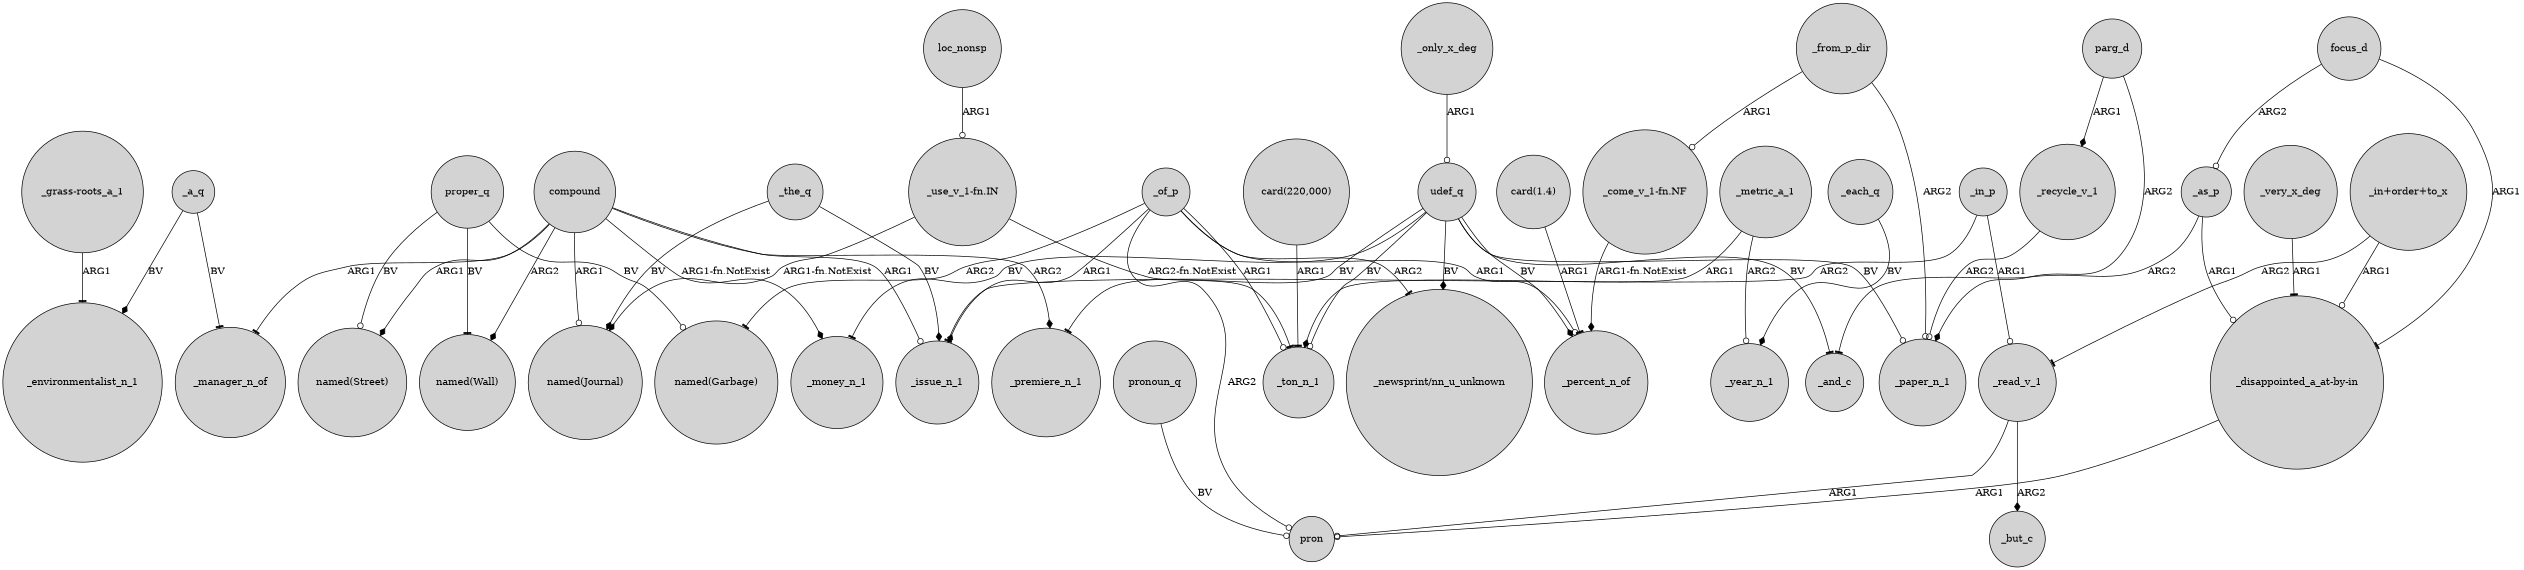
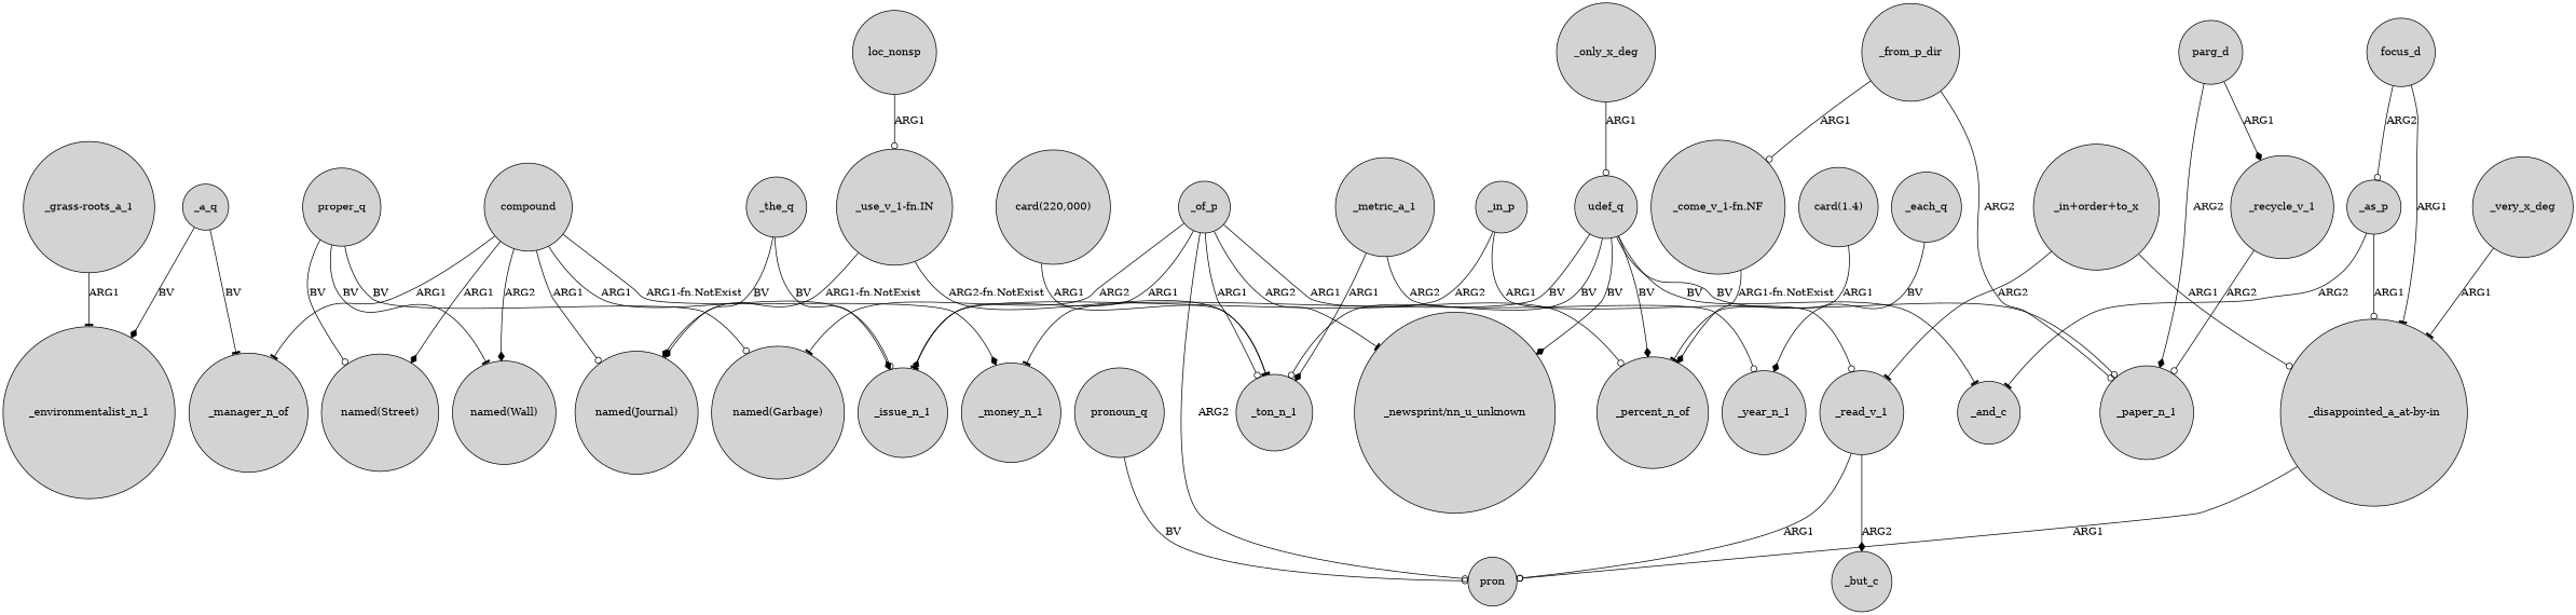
  digraph {
    node [shape=circle style=filled]
    edge [arrowhead=odot]
    _only_x_deg
    udef_q
    _money_n_1
-   _premiere_n_1
    _paper_n_1
    _ton_n_1
    _percent_n_of
    "_newsprint/nn_u_unknown"
    _and_c
    compound
    _manager_n_of
    "named(Journal)"
    "named(Street)"
    "named(Wall)"
    _issue_n_1
    _from_p_dir
    "_come_v_1-fn.NF"
    "_use_v_1-fn.IN"
    parg_d
    _recycle_v_1
    proper_q
    "named(Garbage)"
    _as_p
    "_disappointed_a_at-by-in"
    pron
    _of_p
    _the_q
    focus_d
    _very_x_deg
    _in_p
    _read_v_1
    _but_c
    "_in+order+to_x"
    "_grass-roots_a_1"
    _environmentalist_n_1
    pronoun_q
    _metric_a_1
    _year_n_1
    loc_nonsp
    _a_q
    "card(1.4)"
    _each_q
    "card(220,000)"
    _only_x_deg -> udef_q [label=ARG1]
    udef_q -> _money_n_1 [arrowhead=tee label=BV]
-   udef_q -> _premiere_n_1 [arrowhead=tee label=BV]
    udef_q -> _paper_n_1 [label=BV]
    udef_q -> _ton_n_1 [label=BV]
    udef_q -> _percent_n_of [arrowhead=diamond label=BV]
    udef_q -> "_newsprint/nn_u_unknown" [arrowhead=diamond label=BV]
    udef_q -> _and_c [arrowhead=tee label=BV]
    compound -> _money_n_1 [arrowhead=diamond label="ARG1-fn.NotExist"]
-   compound -> _premiere_n_1 [arrowhead=diamond label=ARG2]
    compound -> _manager_n_of [arrowhead=tee label=ARG1]
    compound -> "named(Journal)" [label=ARG1]
    compound -> "named(Street)" [arrowhead=diamond label=ARG1]
    compound -> "named(Wall)" [arrowhead=diamond label=ARG2]
    compound -> _issue_n_1 [label=ARG1]
    _from_p_dir -> _paper_n_1 [label=ARG2]
    _from_p_dir -> "_come_v_1-fn.NF" [label=ARG1]
    "_come_v_1-fn.NF" -> _percent_n_of [arrowhead=diamond label="ARG1-fn.NotExist"]
    "_use_v_1-fn.IN" -> _ton_n_1 [arrowhead=tee label="ARG2-fn.NotExist"]
    "_use_v_1-fn.IN" -> "named(Journal)" [arrowhead=diamond label="ARG1-fn.NotExist"]
    parg_d -> _paper_n_1 [arrowhead=diamond label=ARG2]
    parg_d -> _recycle_v_1 [arrowhead=diamond label=ARG1]
    _recycle_v_1 -> _paper_n_1 [label=ARG2]
    proper_q -> "named(Street)" [label=BV]
    proper_q -> "named(Wall)" [arrowhead=tee label=BV]
    proper_q -> "named(Garbage)" [label=BV]
    _as_p -> _and_c [arrowhead=tee label=ARG2]
    _as_p -> "_disappointed_a_at-by-in" [label=ARG1]
    "_disappointed_a_at-by-in" -> pron [label=ARG1]
    _of_p -> _ton_n_1 [label=ARG1]
    _of_p -> _percent_n_of [label=ARG1]
    _of_p -> "_newsprint/nn_u_unknown" [arrowhead=tee label=ARG2]
    _of_p -> _issue_n_1 [arrowhead=diamond label=ARG1]
    _of_p -> "named(Garbage)" [arrowhead=tee label=ARG2]
    _of_p -> pron [label=ARG2]
    _the_q -> "named(Journal)" [arrowhead=diamond label=BV]
    _the_q -> _issue_n_1 [arrowhead=diamond label=BV]
    focus_d -> _as_p [label=ARG2]
    focus_d -> "_disappointed_a_at-by-in" [arrowhead=tee label=ARG1]
    _very_x_deg -> "_disappointed_a_at-by-in" [arrowhead=tee label=ARG1]
    _in_p -> _issue_n_1 [arrowhead=tee label=ARG2]
    _in_p -> _read_v_1 [label=ARG1]
    _read_v_1 -> pron [label=ARG1]
    _read_v_1 -> _but_c [arrowhead=diamond label=ARG2]
    "_in+order+to_x" -> "_disappointed_a_at-by-in" [label=ARG1]
    "_in+order+to_x" -> _read_v_1 [arrowhead=tee label=ARG2]
    "_grass-roots_a_1" -> _environmentalist_n_1 [arrowhead=tee label=ARG1]
    pronoun_q -> pron [label=BV]
    _metric_a_1 -> _ton_n_1 [arrowhead=diamond label=ARG1]
    _metric_a_1 -> _year_n_1 [label=ARG2]
    loc_nonsp -> "_use_v_1-fn.IN" [label=ARG1]
    _a_q -> _manager_n_of [arrowhead=tee label=BV]
    _a_q -> _environmentalist_n_1 [arrowhead=diamond label=BV]
    "card(1.4)" -> _percent_n_of [arrowhead=tee label=ARG1]
    _each_q -> _year_n_1 [arrowhead=diamond label=BV]
    "card(220,000)" -> _ton_n_1 [arrowhead=tee label=ARG1]
  }
